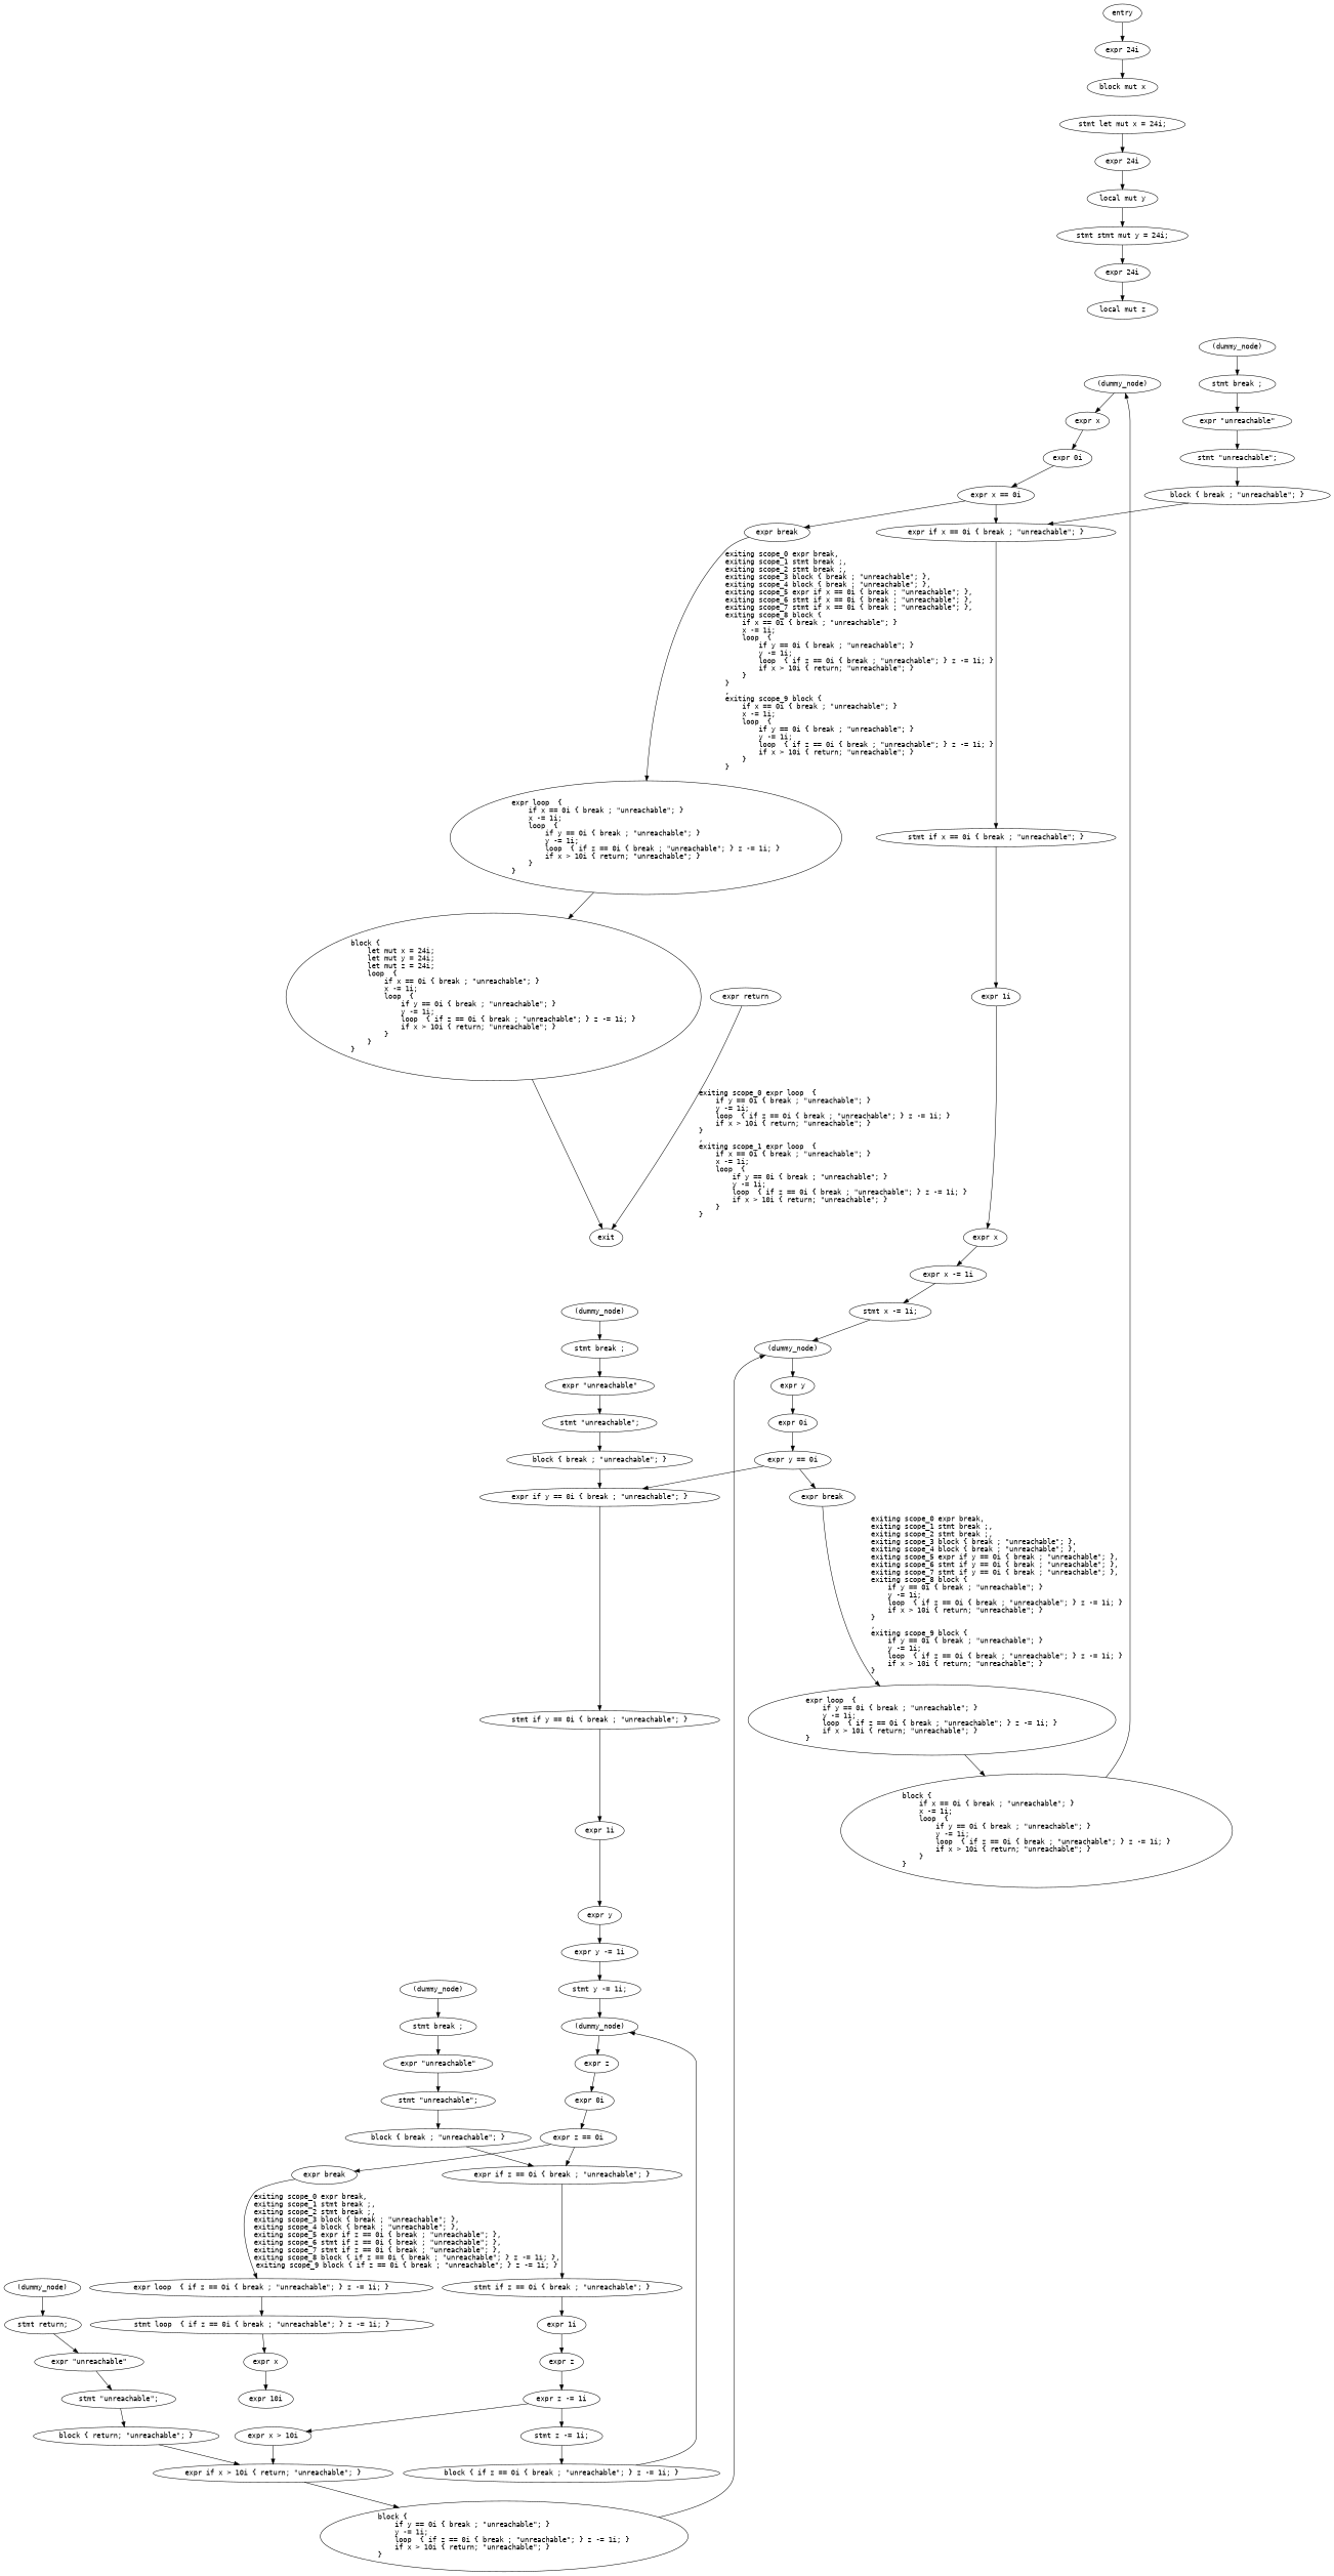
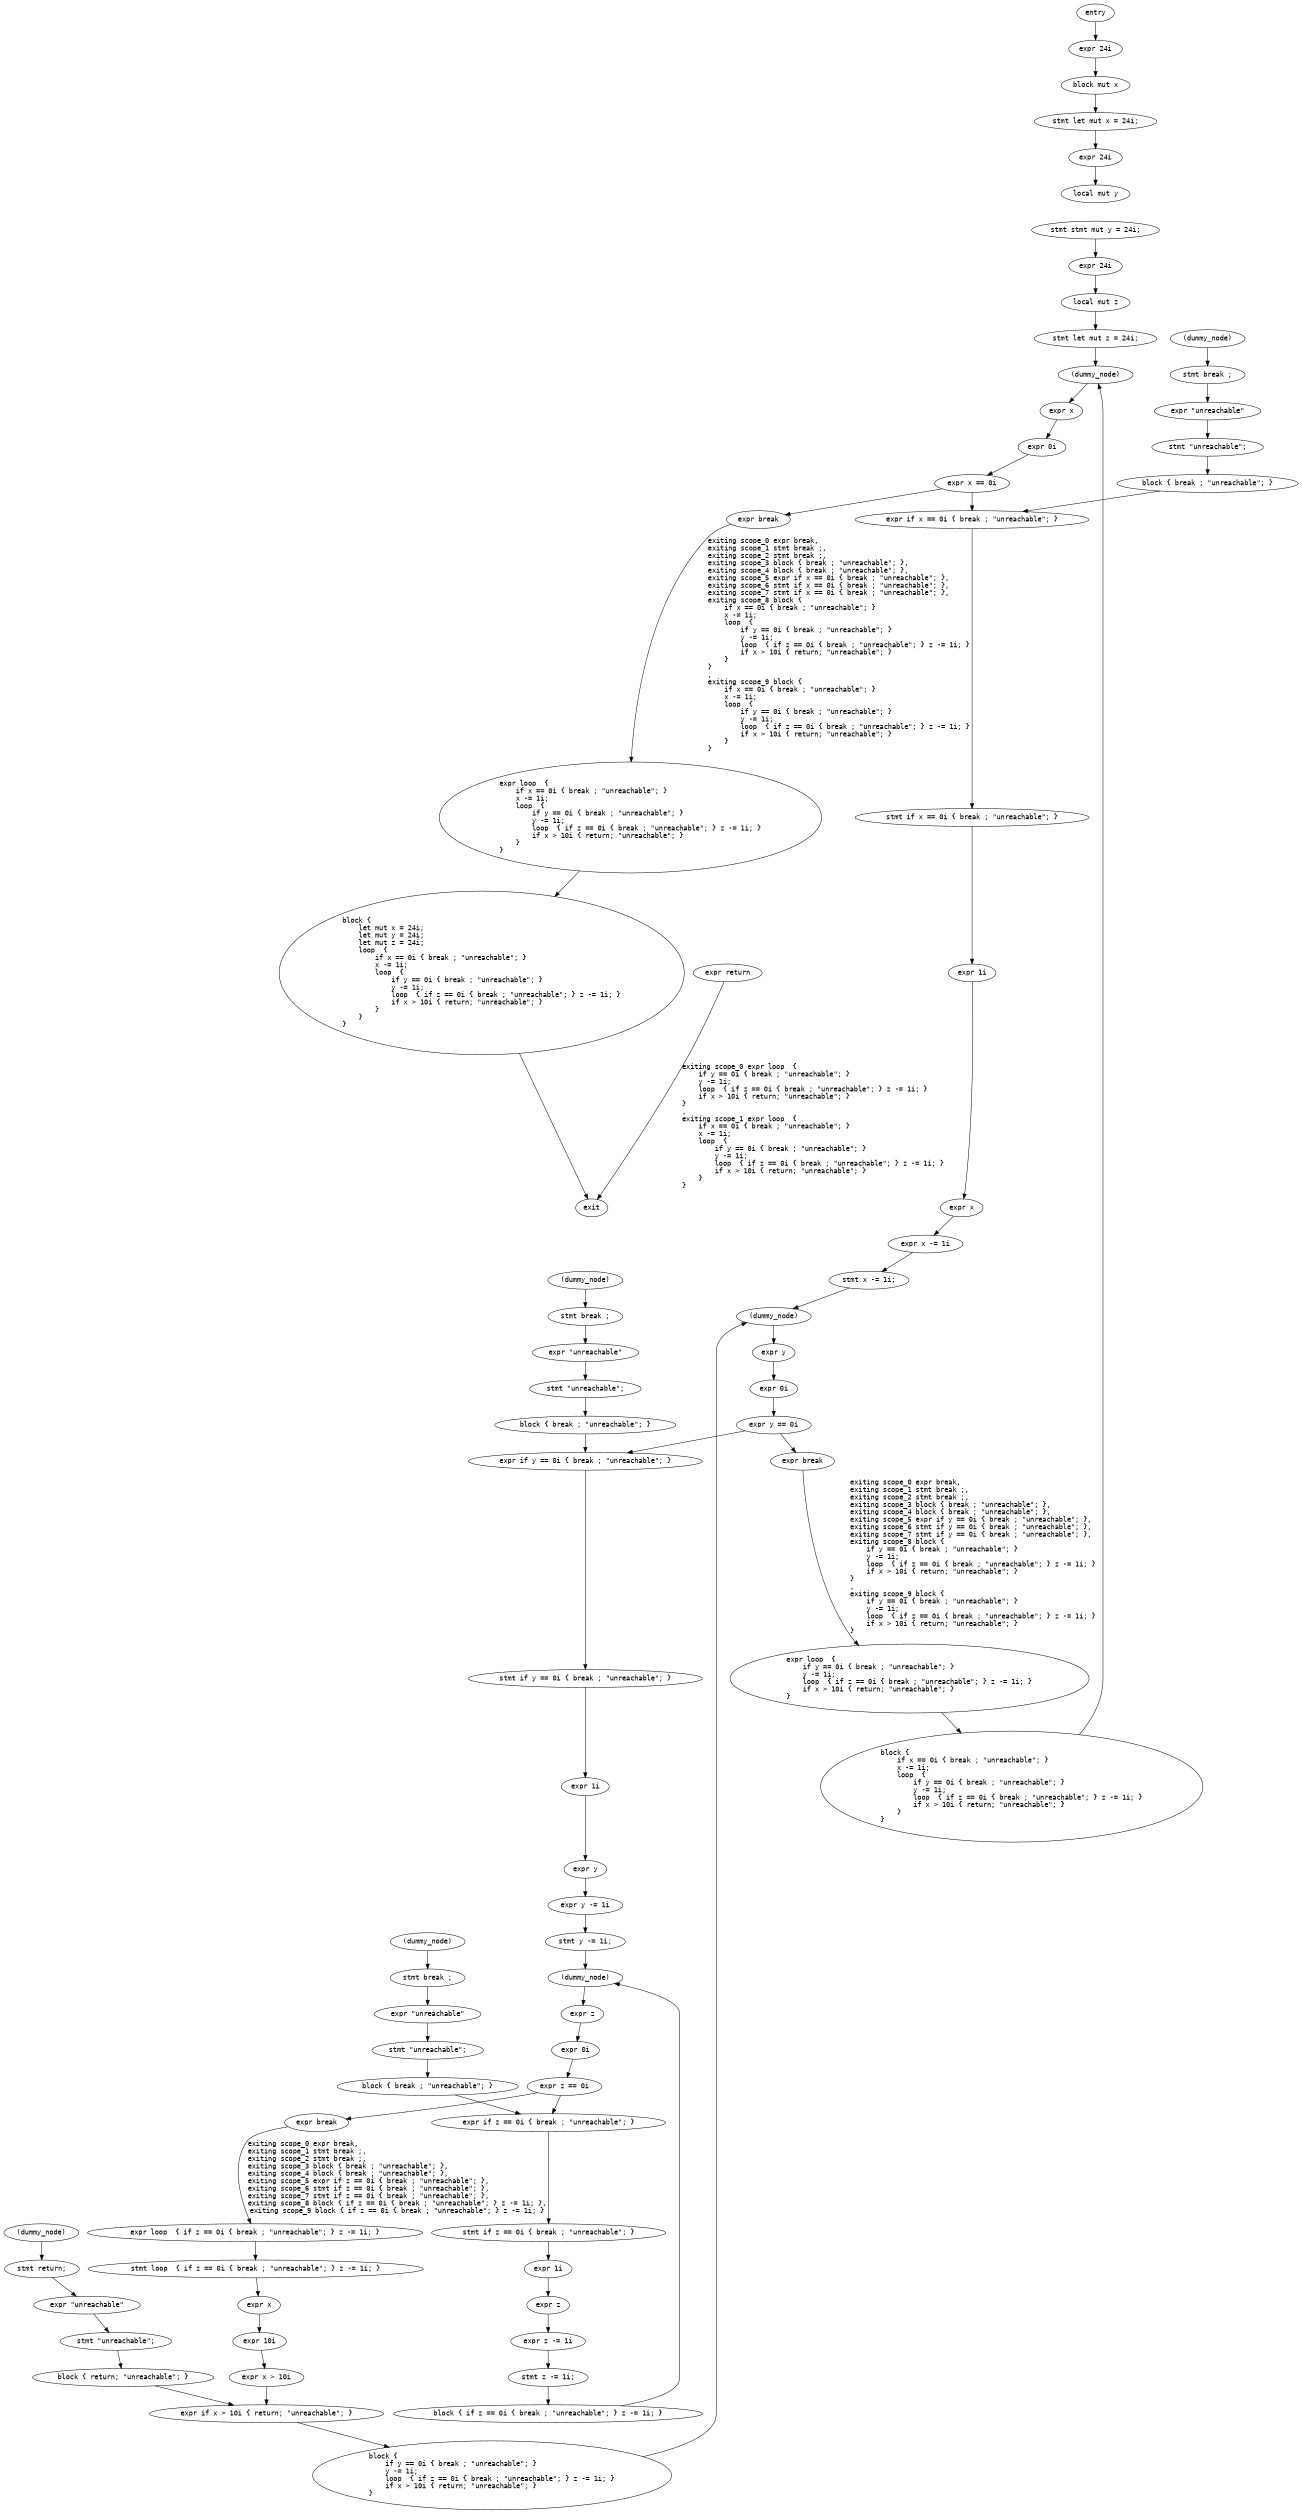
  digraph {
    fontname="DejaVu Sans Mono"
    node [fontname="DejaVu Sans Mono"]
    edge [fontname="DejaVu Sans Mono"]
    n1 [label=entry]
    n2 [label="expr 24i"]
    n3 [label="block mut x"]
    n4 [label=exit]
    n5 [label="stmt let mut x = 24i;"]
    n6 [label="expr 24i"]
    n7 [label="local mut y"]
    n8 [label="stmt stmt mut y = 24i;"]
    n9 [label="expr 24i"]
    n10 [label="local mut z"]
+   n11 [label="stmt let mut z = 24i;"]
    n12 [label="(dummy_node)"]
    n13 [label="expr x"]
    n14 [label="expr 0i"]
    n15 [label="expr loop  {\l    if x == 0i { break ; \"unreachable\"; }\l    x -= 1i;\l    loop  {\l        if y == 0i { break ; \"unreachable\"; }\l        y -= 1i;\l        loop  { if z == 0i { break ; \"unreachable\"; } z -= 1i; }\l        if x > 10i { return; \"unreachable\"; }\l    }\l}\l"]
    n16 [label="block {\l    let mut x = 24i;\l    let mut y = 24i;\l    let mut z = 24i;\l    loop  {\l        if x == 0i { break ; \"unreachable\"; }\l        x -= 1i;\l        loop  {\l            if y == 0i { break ; \"unreachable\"; }\l            y -= 1i;\l            loop  { if z == 0i { break ; \"unreachable\"; } z -= 1i; }\l            if x > 10i { return; \"unreachable\"; }\l        }\l    }\l}\l"]
    n17 [label="expr x == 0i"]
    n18 [label="expr break"]
    n19 [label="expr if x == 0i { break ; \"unreachable\"; }"]
    n20 [label="stmt if x == 0i { break ; \"unreachable\"; }"]
    n21 [label="(dummy_node)"]
    n22 [label="stmt break ;"]
    n23 [label="expr \"unreachable\""]
    n24 [label="stmt \"unreachable\";"]
    n25 [label="block { break ; \"unreachable\"; }"]
    n26 [label="expr 1i"]
    n27 [label="expr x"]
    n28 [label="expr x -= 1i"]
    n29 [label="stmt x -= 1i;"]
    n30 [label="(dummy_node)"]
    n31 [label="expr y"]
    n32 [label="expr 0i"]
    n33 [label="expr loop  {\l    if y == 0i { break ; \"unreachable\"; }\l    y -= 1i;\l    loop  { if z == 0i { break ; \"unreachable\"; } z -= 1i; }\l    if x > 10i { return; \"unreachable\"; }\l}\l"]
    n34 [label="block {\l    if x == 0i { break ; \"unreachable\"; }\l    x -= 1i;\l    loop  {\l        if y == 0i { break ; \"unreachable\"; }\l        y -= 1i;\l        loop  { if z == 0i { break ; \"unreachable\"; } z -= 1i; }\l        if x > 10i { return; \"unreachable\"; }\l    }\l}\l"]
    n35 [label="expr y == 0i"]
    n36 [label="expr break"]
    n37 [label="expr if y == 0i { break ; \"unreachable\"; }"]
    n38 [label="stmt if y == 0i { break ; \"unreachable\"; }"]
    n39 [label="(dummy_node)"]
    n40 [label="stmt break ;"]
    n41 [label="expr \"unreachable\""]
    n42 [label="stmt \"unreachable\";"]
    n43 [label="block { break ; \"unreachable\"; }"]
    n44 [label="expr 1i"]
    n45 [label="expr y"]
    n46 [label="expr y -= 1i"]
    n47 [label="stmt y -= 1i;"]
    n48 [label="(dummy_node)"]
    n49 [label="expr z"]
    n50 [label="expr 0i"]
    n51 [label="expr loop  { if z == 0i { break ; \"unreachable\"; } z -= 1i; }"]
    n52 [label="stmt loop  { if z == 0i { break ; \"unreachable\"; } z -= 1i; }"]
    n53 [label="expr x"]
    n54 [label="expr z == 0i"]
    n55 [label="expr break"]
    n56 [label="expr if z == 0i { break ; \"unreachable\"; }"]
    n57 [label="stmt if z == 0i { break ; \"unreachable\"; }"]
    n58 [label="(dummy_node)"]
    n59 [label="stmt break ;"]
    n60 [label="expr \"unreachable\""]
    n61 [label="stmt \"unreachable\";"]
    n62 [label="block { break ; \"unreachable\"; }"]
    n63 [label="expr 1i"]
    n64 [label="expr z"]
    n65 [label="expr z -= 1i"]
    n66 [label="stmt z -= 1i;"]
    n67 [label="block { if z == 0i { break ; \"unreachable\"; } z -= 1i; }"]
    n68 [label="expr 10i"]
    n69 [label="expr x > 10i"]
    n70 [label="expr if x > 10i { return; \"unreachable\"; }"]
    n71 [label="expr return"]
    n72 [label="block {\l    if y == 0i { break ; \"unreachable\"; }\l    y -= 1i;\l    loop  { if z == 0i { break ; \"unreachable\"; } z -= 1i; }\l    if x > 10i { return; \"unreachable\"; }\l}\l"]
    n73 [label="(dummy_node)"]
    n74 [label="stmt return;"]
    n75 [label="expr \"unreachable\""]
    n76 [label="stmt \"unreachable\";"]
    n77 [label="block { return; \"unreachable\"; }"]
    n1 -> n2
    n2 -> n3
+   n3 -> n5
    n5 -> n6
    n6 -> n7
-   n7 -> n8
    n8 -> n9
    n9 -> n10
+   n10 -> n11
+   n11 -> n12
    n12 -> n13
    n13 -> n14
    n14 -> n17
    n15 -> n16
    n16 -> n4
    n17 -> n18
    n17 -> n19
    n18 -> n15 [label="exiting scope_0 expr break,\lexiting scope_1 stmt break ;,\lexiting scope_2 stmt break ;,\lexiting scope_3 block { break ; \"unreachable\"; },\lexiting scope_4 block { break ; \"unreachable\"; },\lexiting scope_5 expr if x == 0i { break ; \"unreachable\"; },\lexiting scope_6 stmt if x == 0i { break ; \"unreachable\"; },\lexiting scope_7 stmt if x == 0i { break ; \"unreachable\"; },\lexiting scope_8 block {\l    if x == 0i { break ; \"unreachable\"; }\l    x -= 1i;\l    loop  {\l        if y == 0i { break ; \"unreachable\"; }\l        y -= 1i;\l        loop  { if z == 0i { break ; \"unreachable\"; } z -= 1i; }\l        if x > 10i { return; \"unreachable\"; }\l    }\l}\l,\lexiting scope_9 block {\l    if x == 0i { break ; \"unreachable\"; }\l    x -= 1i;\l    loop  {\l        if y == 0i { break ; \"unreachable\"; }\l        y -= 1i;\l        loop  { if z == 0i { break ; \"unreachable\"; } z -= 1i; }\l        if x > 10i { return; \"unreachable\"; }\l    }\l}\l"]
    n19 -> n20
    n20 -> n26
    n21 -> n22
    n22 -> n23
    n23 -> n24
    n24 -> n25
    n25 -> n19
    n26 -> n27
    n27 -> n28
    n28 -> n29
    n29 -> n30
    n30 -> n31
    n31 -> n32
    n32 -> n35
    n33 -> n34
    n34 -> n12
    n35 -> n36
    n35 -> n37
    n36 -> n33 [label="exiting scope_0 expr break,\lexiting scope_1 stmt break ;,\lexiting scope_2 stmt break ;,\lexiting scope_3 block { break ; \"unreachable\"; },\lexiting scope_4 block { break ; \"unreachable\"; },\lexiting scope_5 expr if y == 0i { break ; \"unreachable\"; },\lexiting scope_6 stmt if y == 0i { break ; \"unreachable\"; },\lexiting scope_7 stmt if y == 0i { break ; \"unreachable\"; },\lexiting scope_8 block {\l    if y == 0i { break ; \"unreachable\"; }\l    y -= 1i;\l    loop  { if z == 0i { break ; \"unreachable\"; } z -= 1i; }\l    if x > 10i { return; \"unreachable\"; }\l}\l,\lexiting scope_9 block {\l    if y == 0i { break ; \"unreachable\"; }\l    y -= 1i;\l    loop  { if z == 0i { break ; \"unreachable\"; } z -= 1i; }\l    if x > 10i { return; \"unreachable\"; }\l}\l"]
    n37 -> n38
    n38 -> n44
    n39 -> n40
    n40 -> n41
    n41 -> n42
    n42 -> n43
    n43 -> n37
    n44 -> n45
    n45 -> n46
    n46 -> n47
    n47 -> n48
    n48 -> n49
    n49 -> n50
    n50 -> n54
    n51 -> n52
    n52 -> n53
    n53 -> n68
    n54 -> n55
    n54 -> n56
    n55 -> n51 [label="exiting scope_0 expr break,\lexiting scope_1 stmt break ;,\lexiting scope_2 stmt break ;,\lexiting scope_3 block { break ; \"unreachable\"; },\lexiting scope_4 block { break ; \"unreachable\"; },\lexiting scope_5 expr if z == 0i { break ; \"unreachable\"; },\lexiting scope_6 stmt if z == 0i { break ; \"unreachable\"; },\lexiting scope_7 stmt if z == 0i { break ; \"unreachable\"; },\lexiting scope_8 block { if z == 0i { break ; \"unreachable\"; } z -= 1i; },\lexiting scope_9 block { if z == 0i { break ; \"unreachable\"; } z -= 1i; }"]
    n56 -> n57
    n57 -> n63
    n58 -> n59
    n59 -> n60
    n60 -> n61
    n61 -> n62
    n62 -> n56
    n63 -> n64
    n64 -> n65
    n65 -> n66
    n66 -> n67
    n67 -> n48
-   n65 -> n69
+   n68 -> n69
    n69 -> n70
    n70 -> n72
    n71 -> n4 [label="exiting scope_0 expr loop  {\l    if y == 0i { break ; \"unreachable\"; }\l    y -= 1i;\l    loop  { if z == 0i { break ; \"unreachable\"; } z -= 1i; }\l    if x > 10i { return; \"unreachable\"; }\l}\l,\lexiting scope_1 expr loop  {\l    if x == 0i { break ; \"unreachable\"; }\l    x -= 1i;\l    loop  {\l        if y == 0i { break ; \"unreachable\"; }\l        y -= 1i;\l        loop  { if z == 0i { break ; \"unreachable\"; } z -= 1i; }\l        if x > 10i { return; \"unreachable\"; }\l    }\l}\l"]
    n72 -> n30
    n73 -> n74
    n74 -> n75
    n75 -> n76
    n76 -> n77
    n77 -> n70
  }
